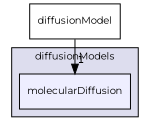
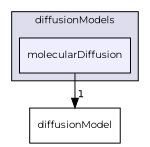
  digraph {
    compound=true
    fontname=Montserrat
    node [fontname=Montserrat fontsize=10 shape=box]
    n1 [fillcolor="#eeeeff" label=molecularDiffusion pencolor=black style=filled]
    n2 [label=diffusionModel]
    subgraph cluster_1 {
      bgcolor="#ddddee"
      fontsize=10
      label=diffusionModels
      pencolor=black
      n1
    }
-   n2 -> n1 [headlabel=1 labeldistance=1.5 labelfontname=Helvetica labelfontsize=10 fontname=Montserrat]
+   n1 -> n2 [headlabel=1 labeldistance=1.5 labelfontname=Helvetica labelfontsize=10 fontname=Montserrat]
  }
